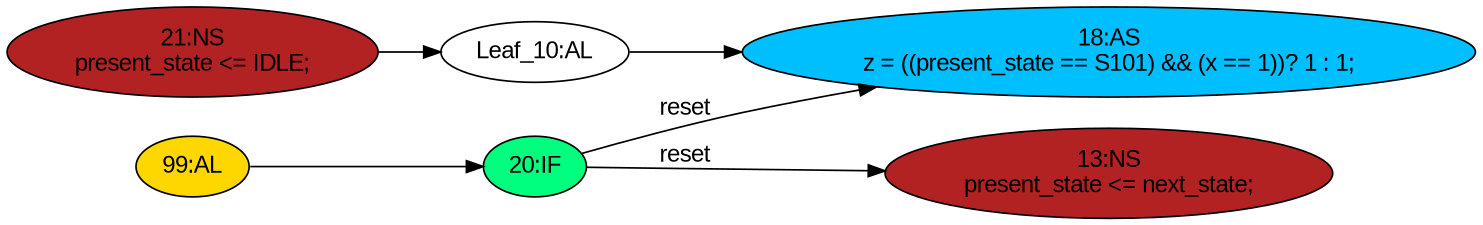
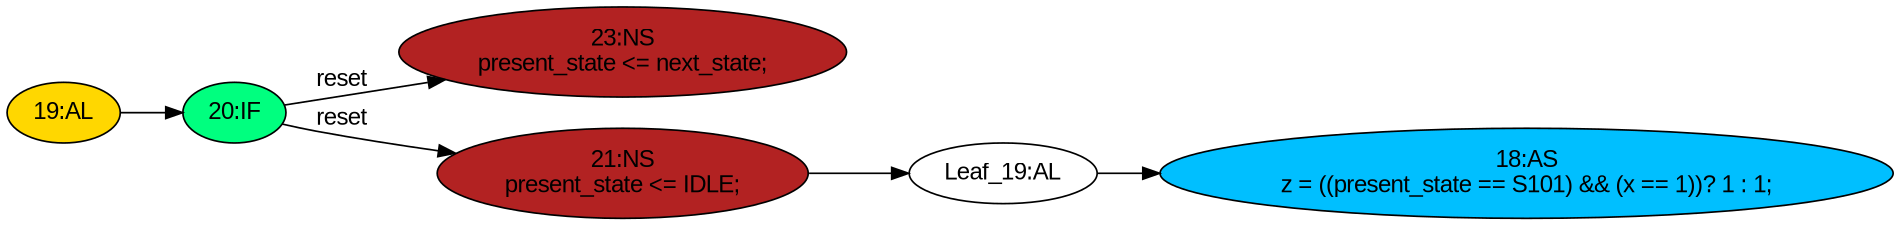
  strict digraph {
    fontname="Liberation Sans"
    rankdir=LR
    node [fillcolor=firebrick fontname="Liberation Sans" statements="[]" style=filled typ=NonblockingSubstitution]
    edge [fontname="Liberation Sans" cond="[]" lineno=None]
-   n1 [ast="<pyverilog.vparser.ast.NonblockingSubstitution object at 0x7ff9affa6d10>" label="13:NS\npresent_state <= next_state;" statements="[<pyverilog.vparser.ast.NonblockingSubstitution object at 0x7ff9affa6d10>]"]
-   n2 [def_var="['present_state']" label="Leaf_10:AL" fillcolor="" statements="" style="" typ=""]
+   n1 [ast="<pyverilog.vparser.ast.NonblockingSubstitution object at 0x7ff9affa6d10>" label="23:NS\npresent_state <= next_state;" statements="[<pyverilog.vparser.ast.NonblockingSubstitution object at 0x7ff9affa6d10>]"]
+   n2 [def_var="['present_state']" label="Leaf_19:AL" fillcolor="" statements="" style="" typ=""]
    n3 [ast="<pyverilog.vparser.ast.Assign object at 0x7ff9aff4ebd0>" def_var="['z']" fillcolor=deepskyblue label="18:AS\nz = ((present_state == S101) && (x == 1))? 1 : 1;" typ=Assign use_var="['present_state', 'x']"]
-   n4 [ast="<pyverilog.vparser.ast.Always object at 0x7ff9affb1050>" clk_sens=True fillcolor=gold label="99:AL" sens="['clk', 'reset']" typ=Always use_var="['reset', 'next_state']"]
+   n4 [ast="<pyverilog.vparser.ast.Always object at 0x7ff9affb1050>" clk_sens=True fillcolor=gold label="19:AL" sens="['clk', 'reset']" typ=Always use_var="['reset', 'next_state']"]
    n5 [ast="<pyverilog.vparser.ast.IfStatement object at 0x7ff9affa6950>" fillcolor=springgreen label="20:IF" typ=IfStatement]
    n6 [ast="<pyverilog.vparser.ast.NonblockingSubstitution object at 0x7ff9affa6e90>" label="21:NS\npresent_state <= IDLE;" statements="[<pyverilog.vparser.ast.NonblockingSubstitution object at 0x7ff9affa6e90>]"]
    n2 -> n3 [cond="" lineno=""]
    n4 -> n5
    n5 -> n1 [cond="['reset']" label=reset lineno=20]
-   n5 -> n3 [cond="['reset']" label=reset lineno=20]
+   n5 -> n6 [cond="['reset']" label=reset lineno=20]
    n6 -> n2
  }
